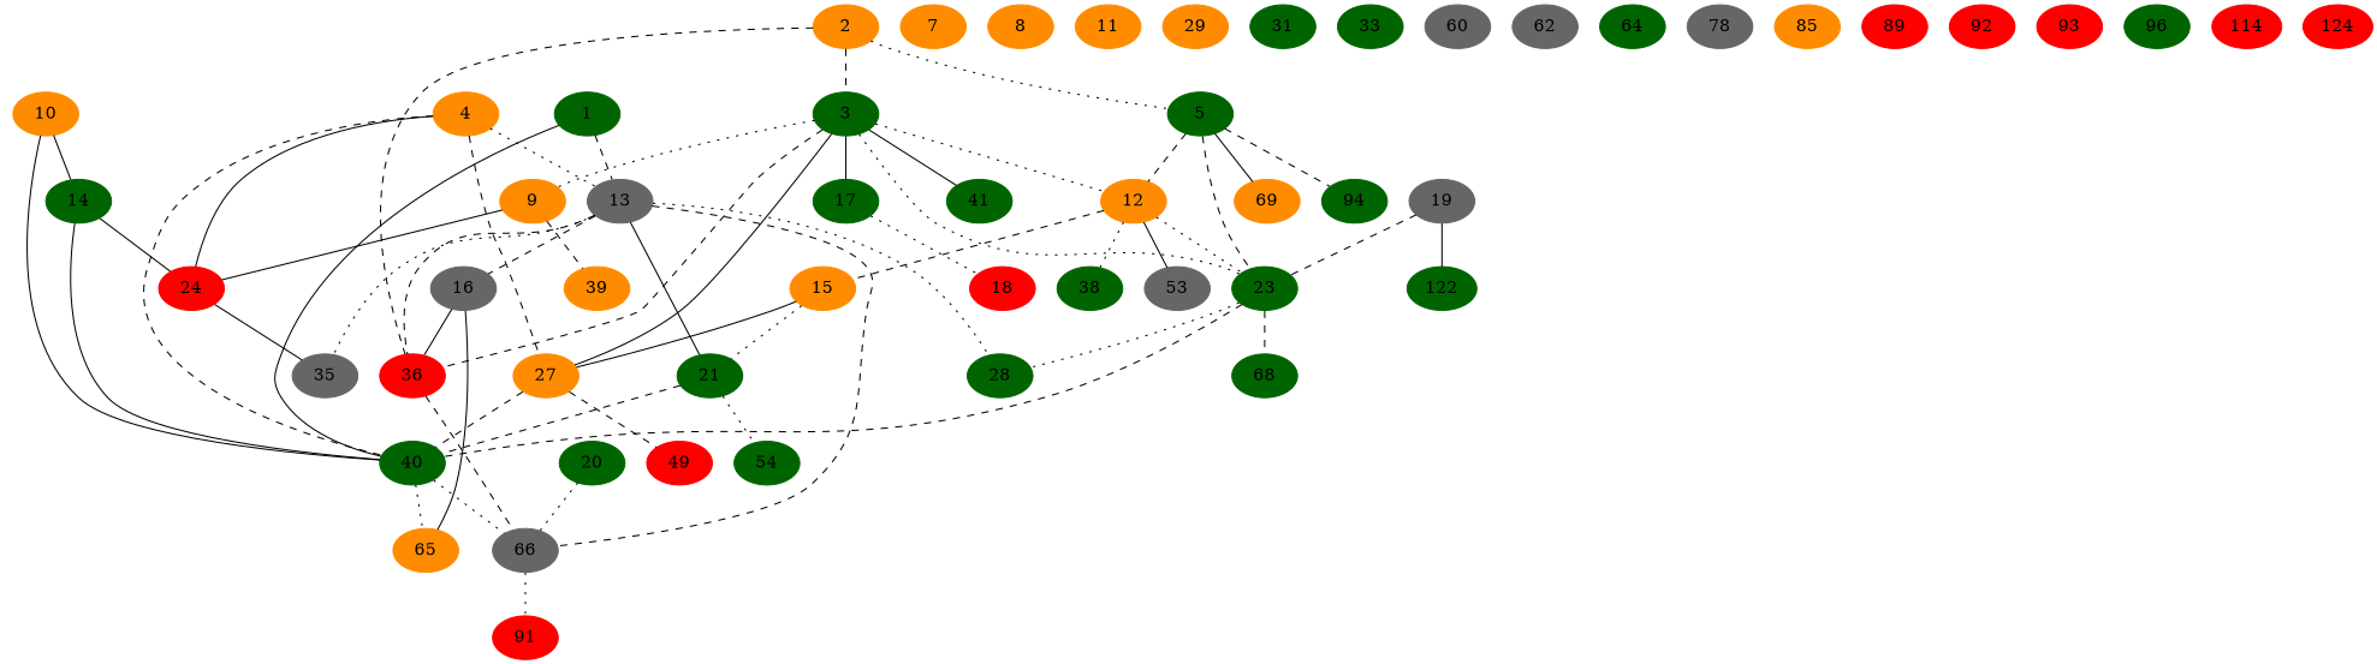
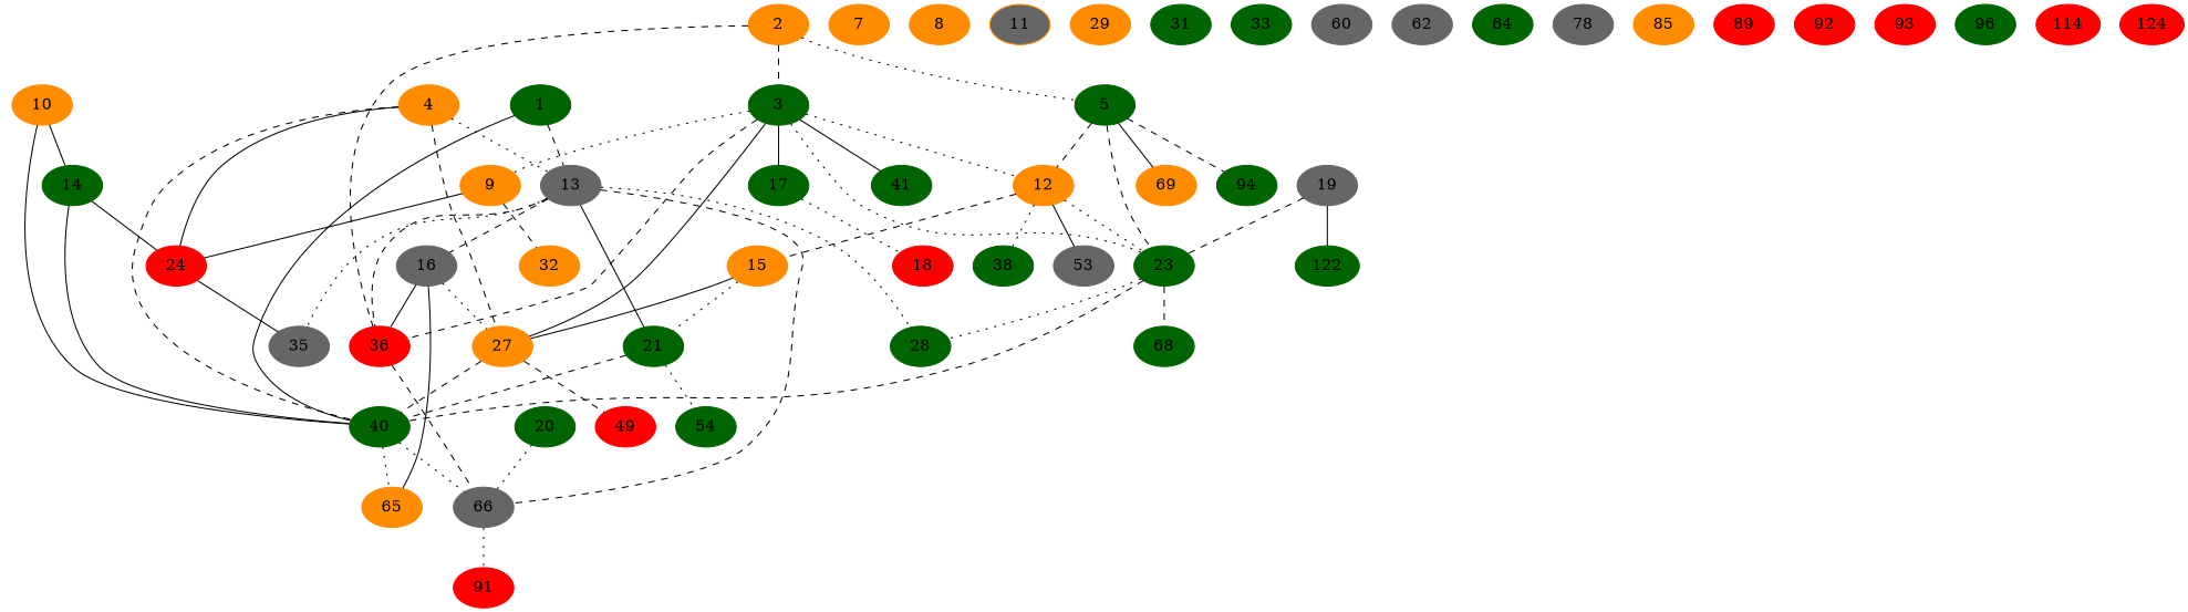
  graph {
    node [color=darkgreen style=filled]
    edge [style=dashed]
    1 [super="+57+79"]
    13 [color=gray40 super="+51+42"]
    40 [super="+43"]
    36 [color=red super="+105"]
    16 [color=gray40 super="+98+59"]
    21 [super="+84+48"]
    28
    35 [color=gray40 super="+70"]
    66 [color=gray40 super="+80"]
    65 [color=darkorange]
    2 [color=darkorange super="+22"]
    3 [super="+58+120+30"]
    5 [super="+6"]
    9 [color=darkorange super="+25"]
    12 [color=darkorange super="+63+95+83+71"]
    17 [super="+100"]
    23 [super="+82+32"]
    27 [color=darkorange super="+50+34"]
    41
    69 [color=darkorange super="+115"]
    94
    24 [color=red super="+107+46+55"]
-   39 [color=darkorange]
+   39 [color=darkorange label=32]
    15 [color=darkorange super="+77"]
    38
    53 [color=gray40]
    18 [color=red]
    68
    49 [color=red]
    4 [color=darkorange super="+61"]
    7 [color=darkorange]
    8 [color=darkorange super="+116"]
    14 [super="+72+37"]
    10 [color=darkorange]
-   11 [color=darkorange super="+45"]
+   11 [color=darkorange super="+45" fillcolor=gray40]
    19 [color=gray40 super="+26"]
    122
    54
    91 [color=red super="+112"]
    20
    29 [color=darkorange]
    31
    33
    60 [color=gray40]
    62 [color=gray40]
    64
    78 [color=gray40]
    85 [color=darkorange]
    89 [color=red]
    92 [color=red]
    93 [color=red]
    96
    114 [color=red]
    124 [color=red]
    1 -- 13
    1 -- 40 [style=solid]
    13 -- 36
    13 -- 16
    13 -- 21 [style=solid weight=2]
    13 -- 28 [style=dotted]
    13 -- 35 [style=dotted]
    13 -- 66
    40 -- 66 [style=dotted weight=2]
    40 -- 65 [style=dotted]
    36 -- 66 [weight=2]
    16 -- 36 [style=solid]
    16 -- 65 [style=solid]
+   16 -- 27 [style=dotted]
    21 -- 40 [weight=2]
    21 -- 54 [style=dotted]
    66 -- 91 [style=dotted]
    2 -- 36
    2 -- 3
    2 -- 5 [style=dotted]
    3 -- 36
    3 -- 9 [style=dotted]
    3 -- 12 [style=dotted]
    3 -- 17 [style=solid]
    3 -- 23 [style=dotted]
    3 -- 27 [style=solid]
    3 -- 41 [style=solid]
    5 -- 12
    5 -- 23 [weight=2]
    5 -- 69 [style=solid]
    5 -- 94
    9 -- 24 [style=solid]
    9 -- 39
    12 -- 23 [style=dotted weight=2]
    12 -- 15
    12 -- 38 [style=dotted]
    12 -- 53 [style=solid]
    17 -- 18 [style=dotted]
    23 -- 40
    23 -- 28 [style=dotted]
    23 -- 68
    27 -- 40 [weight=2]
    27 -- 49
    24 -- 35 [style=solid]
    15 -- 21 [style=dotted]
    15 -- 27 [style=solid]
    4 -- 13 [style=dotted weight=2]
    4 -- 40
    4 -- 27
    4 -- 24 [style=solid]
    14 -- 40 [style=solid]
    14 -- 24 [style=solid weight=2]
    10 -- 40 [style=solid]
    10 -- 14 [style=solid]
    19 -- 23
    19 -- 122 [style=solid]
    20 -- 66 [style=dotted]
  }
